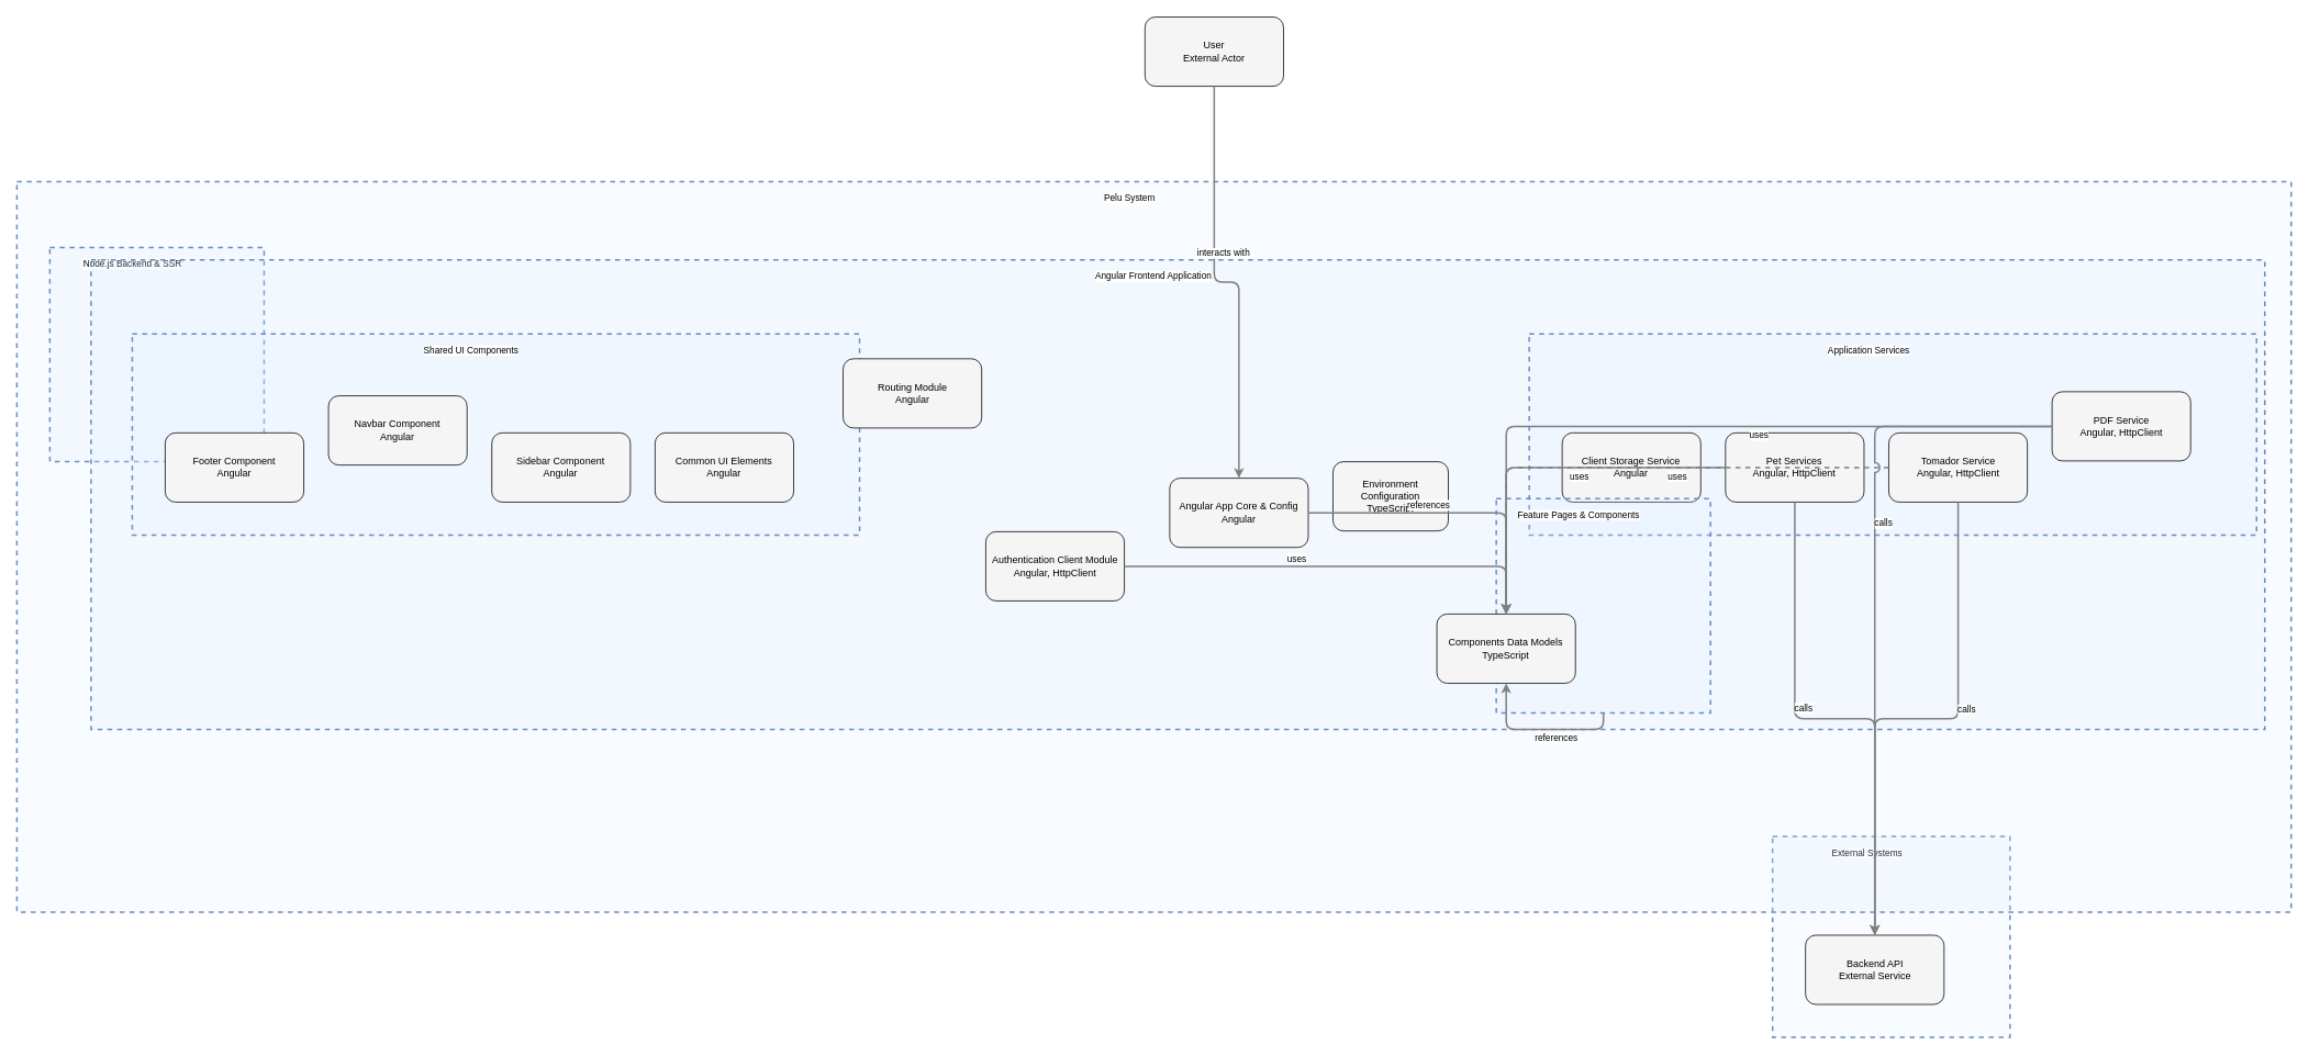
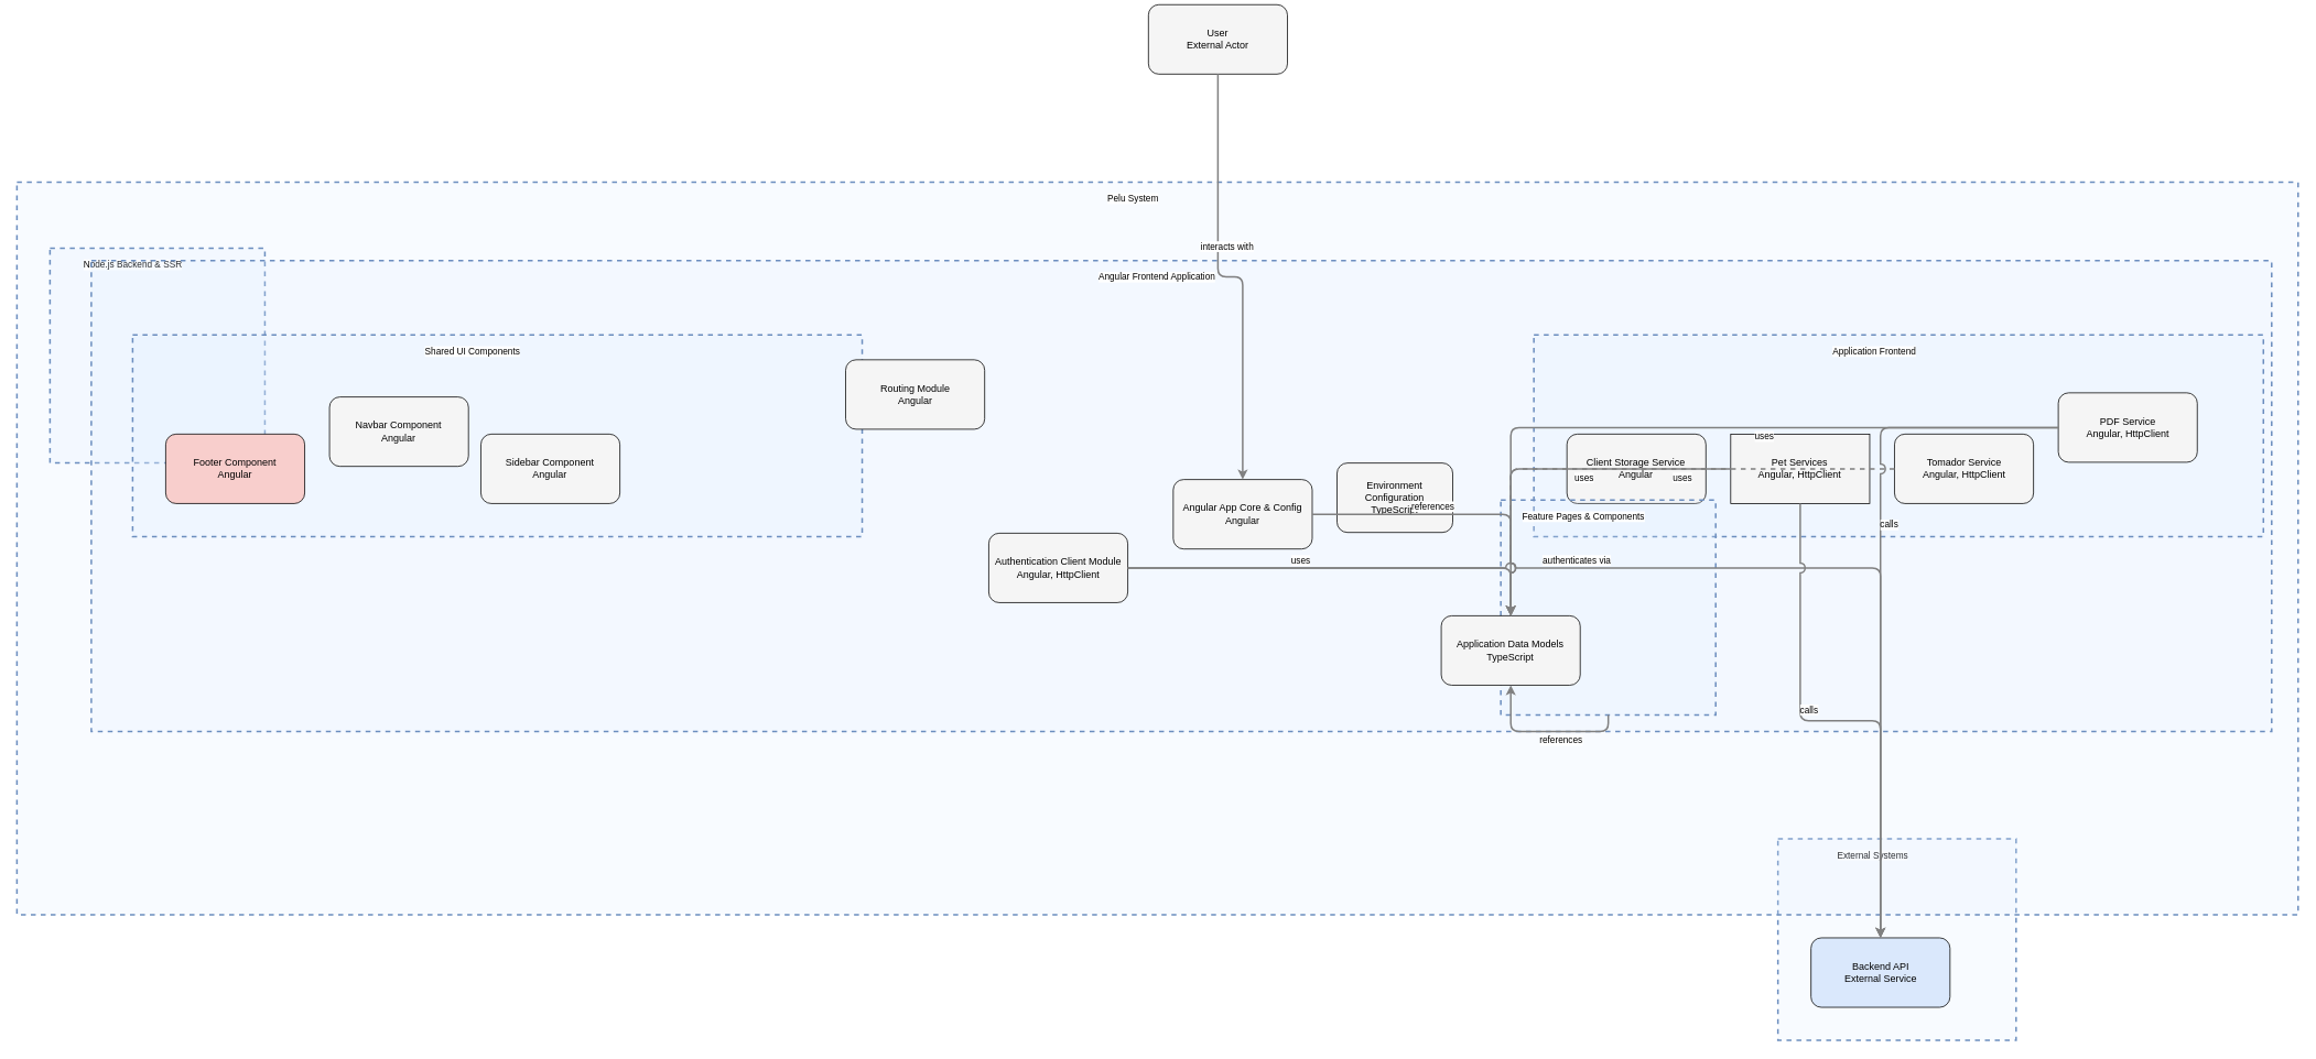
  <mxCell id="0" />
  <mxCell id="1" parent="0" />
  <mxCell id="2" value="" style="html=1;whiteSpace=wrap;container=1;fillColor=#dae8fc;strokeColor=#6c8ebf;dashed=1;fillOpacity=20;strokeWidth=2;containerType=none;recursiveResize=0;movable=1;resizable=1;autosize=0;dropTarget=0" vertex="1" parent="10"><mxGeometry x="1745.263" y="90" width="882.631" height="244.079" as="geometry" /></mxCell>
- <mxCell id="3" value="Application Services" style="edgeLabel;html=1;align=center;verticalAlign=middle;resizable=0;labelBackgroundColor=white;spacing=5" vertex="1" parent="10"><mxGeometry x="1753.263" y="98" width="806.631" height="24" as="geometry" /></mxCell>
+ <mxCell id="3" value="Application Frontend" style="edgeLabel;html=1;align=center;verticalAlign=middle;resizable=0;labelBackgroundColor=white;spacing=5" vertex="1" parent="10"><mxGeometry x="1753.263" y="98" width="806.631" height="24" as="geometry" /></mxCell>
  <mxCell id="4" value="" style="html=1;whiteSpace=wrap;container=1;fillColor=#dae8fc;strokeColor=#6c8ebf;dashed=1;fillOpacity=20;strokeWidth=2;containerType=none;recursiveResize=0;movable=1;resizable=1;autosize=0;dropTarget=0" vertex="1" parent="10"><mxGeometry x="50" y="90" width="882.631" height="244.079" as="geometry" /></mxCell>
  <mxCell id="5" value="Shared UI Components" style="edgeLabel;html=1;align=center;verticalAlign=middle;resizable=0;labelBackgroundColor=white;spacing=5" vertex="1" parent="10"><mxGeometry x="58" y="98" width="806.631" height="24" as="geometry" /></mxCell>
  <mxCell id="6" value="" style="html=1;whiteSpace=wrap;container=1;fillColor=#dae8fc;strokeColor=#6c8ebf;dashed=1;fillOpacity=20;strokeWidth=2;containerType=none;recursiveResize=0;movable=1;resizable=1;autosize=0;dropTarget=0" vertex="1" parent="10"><mxGeometry x="1705.263" y="290" width="260" height="260" as="geometry" /></mxCell>
  <mxCell id="7" value="Feature Pages &amp; Components" style="edgeLabel;html=1;align=center;verticalAlign=middle;resizable=0;labelBackgroundColor=white;spacing=5" vertex="1" parent="10"><mxGeometry x="1713.263" y="298" width="184" height="24" as="geometry" /></mxCell>
  <mxCell id="8" value="" style="html=1;whiteSpace=wrap;container=1;fillColor=#dae8fc;strokeColor=#6c8ebf;dashed=1;fillOpacity=20;strokeWidth=2;containerType=none;recursiveResize=0;movable=1;resizable=1;autosize=0;dropTarget=0" vertex="1" parent="14"><mxGeometry x="40" y="80" width="260" height="260" as="geometry" /></mxCell>
  <mxCell id="9" value="Node.js Backend &amp; SSR" style="edgeLabel;html=1;align=center;verticalAlign=middle;resizable=0;labelBackgroundColor=white;spacing=5" vertex="1" parent="14"><mxGeometry x="48" y="88" width="184" height="24" as="geometry" /></mxCell>
  <mxCell id="10" value="" style="html=1;whiteSpace=wrap;container=1;fillColor=#dae8fc;strokeColor=#6c8ebf;dashed=1;fillOpacity=20;strokeWidth=2;containerType=none;recursiveResize=0;movable=1;resizable=1;autosize=0;dropTarget=0" vertex="1" parent="14"><mxGeometry x="90" y="95" width="2637.894" height="570" as="geometry" /></mxCell>
  <mxCell id="11" value="Angular Frontend Application" style="edgeLabel;html=1;align=center;verticalAlign=middle;resizable=0;labelBackgroundColor=white;spacing=5" vertex="1" parent="14"><mxGeometry x="98" y="103" width="2561.894" height="24" as="geometry" /></mxCell>
  <mxCell id="12" value="" style="html=1;whiteSpace=wrap;container=1;fillColor=#dae8fc;strokeColor=#6c8ebf;dashed=1;fillOpacity=20;strokeWidth=2;containerType=none;recursiveResize=0;movable=1;resizable=1;autosize=0;dropTarget=0" vertex="1" parent="1"><mxGeometry x="2150.526" y="1015" width="288.158" height="244.079" as="geometry" /></mxCell>
  <mxCell id="13" value="External Systems" style="edgeLabel;html=1;align=center;verticalAlign=middle;resizable=0;labelBackgroundColor=white;spacing=5" vertex="1" parent="1"><mxGeometry x="2158.526" y="1023" width="212.158" height="24" as="geometry" /></mxCell>
  <mxCell id="14" value="" style="html=1;whiteSpace=wrap;container=1;fillColor=#dae8fc;strokeColor=#6c8ebf;dashed=1;fillOpacity=20;strokeWidth=2;containerType=none;recursiveResize=0;movable=1;resizable=1;autosize=0;dropTarget=0" vertex="1" parent="1"><mxGeometry x="20" y="220" width="2759.894" height="887" as="geometry" /></mxCell>
  <mxCell id="15" value="Pelu System" style="edgeLabel;html=1;align=center;verticalAlign=middle;resizable=0;labelBackgroundColor=white;spacing=5" vertex="1" parent="1"><mxGeometry x="28" y="228" width="2683.894" height="24" as="geometry" /></mxCell>
- <mxCell id="16" value="User&lt;br&gt;External Actor" style="rounded=1;whiteSpace=wrap;html=1;fillColor=#f5f5f5" vertex="1" parent="1"><mxGeometry x="1388.947" y="20" width="168.158" height="84.079" as="geometry" /></mxCell>
- <mxCell id="17" value="Backend API&lt;br&gt;External Service" style="rounded=1;whiteSpace=wrap;html=1;fillColor=#f5f5f5" vertex="1" parent="12"><mxGeometry x="40" y="120" width="168.158" height="84.079" as="geometry" /></mxCell>
+ <mxCell id="16" value="User&lt;br&gt;External Actor" style="rounded=1;whiteSpace=wrap;html=1;fillColor=#f5f5f5" vertex="1" parent="1"><mxGeometry x="1388.947" y="5" width="168.158" height="84.079" as="geometry" /></mxCell>
+ <mxCell id="17" value="Backend API&lt;br&gt;External Service" style="rounded=1;whiteSpace=wrap;html=1;fillColor=#dae8fc;" vertex="1" parent="12"><mxGeometry x="40" y="120" width="168.158" height="84.079" as="geometry" /></mxCell>
  <mxCell id="18" value="Angular App Core &amp;amp; Config&lt;br&gt;Angular" style="rounded=1;whiteSpace=wrap;html=1;fillColor=#f5f5f5" vertex="1" parent="10"><mxGeometry x="1308.947" y="265" width="168.158" height="84.079" as="geometry" /></mxCell>
  <mxCell id="19" value="Routing Module&lt;br&gt;Angular" style="rounded=1;whiteSpace=wrap;html=1;fillColor=#f5f5f5" vertex="1" parent="10"><mxGeometry x="912.631" y="120" width="168.158" height="84.079" as="geometry" /></mxCell>
  <mxCell id="20" value="Environment Configuration&lt;br&gt;TypeScript" style="rounded=1;whiteSpace=wrap;html=1;fillColor=#f5f5f5" vertex="1" parent="10"><mxGeometry x="1507.105" y="245" width="140" height="84.079" as="geometry" /></mxCell>
  <mxCell id="21" value="Authentication Client Module&lt;br&gt;Angular, HttpClient" style="rounded=1;whiteSpace=wrap;html=1;fillColor=#f5f5f5" vertex="1" parent="10"><mxGeometry x="1085.789" y="330" width="168.158" height="84.079" as="geometry" /></mxCell>
- <mxCell id="22" value="Components Data Models&lt;br&gt;TypeScript" style="rounded=1;whiteSpace=wrap;html=1;fillColor=#f5f5f5" vertex="1" parent="10"><mxGeometry x="1633.195" y="430" width="168.158" height="84.079" as="geometry" /></mxCell>
+ <mxCell id="22" value="Application Data Models&lt;br&gt;TypeScript" style="rounded=1;whiteSpace=wrap;html=1;fillColor=#f5f5f5" vertex="1" parent="10"><mxGeometry x="1633.195" y="430" width="168.158" height="84.079" as="geometry" /></mxCell>
  <mxCell id="23" value="Navbar Component&lt;br&gt;Angular" style="rounded=1;whiteSpace=wrap;html=1;fillColor=#f5f5f5" vertex="1" parent="4"><mxGeometry x="238.158" y="75" width="168.158" height="84.079" as="geometry" /></mxCell>
- <mxCell id="24" value="Sidebar Component&lt;br&gt;Angular" style="rounded=1;whiteSpace=wrap;html=1;fillColor=#f5f5f5" vertex="1" parent="4"><mxGeometry x="436.316" y="120" width="168.158" height="84.079" as="geometry" /></mxCell>
- <mxCell id="25" value="Footer Component&lt;br&gt;Angular" style="rounded=1;whiteSpace=wrap;html=1;fillColor=#f5f5f5" vertex="1" parent="4"><mxGeometry x="40" y="120" width="168.158" height="84.079" as="geometry" /></mxCell>
- <mxCell id="26" value="Common UI Elements&lt;br&gt;Angular" style="rounded=1;whiteSpace=wrap;html=1;fillColor=#f5f5f5" vertex="1" parent="4"><mxGeometry x="634.473" y="120" width="168.158" height="84.079" as="geometry" /></mxCell>
+ <mxCell id="24" value="Sidebar Component&lt;br&gt;Angular" style="rounded=1;whiteSpace=wrap;html=1;fillColor=#f5f5f5" vertex="1" parent="4"><mxGeometry x="421.316" y="120" width="168.158" height="84.079" as="geometry" /></mxCell>
+ <mxCell id="25" value="Footer Component&lt;br&gt;Angular" style="rounded=1;whiteSpace=wrap;html=1;fillColor=#f8cecc;" vertex="1" parent="4"><mxGeometry x="40" y="120" width="168.158" height="84.079" as="geometry" /></mxCell>
  <mxCell id="27" value="Tomador Service&lt;br&gt;Angular, HttpClient" style="rounded=1;whiteSpace=wrap;html=1;fillColor=#f5f5f5" vertex="1" parent="2"><mxGeometry x="436.316" y="120" width="168.158" height="84.079" as="geometry" /></mxCell>
- <mxCell id="28" value="Pet Services&lt;br&gt;Angular, HttpClient" style="rounded=1;whiteSpace=wrap;html=1;fillColor=#f5f5f5" vertex="1" parent="2"><mxGeometry x="238.158" y="120" width="168.158" height="84.079" as="geometry" /></mxCell>
+ <mxCell id="28" value="Pet Services&lt;br&gt;Angular, HttpClient" style="whiteSpace=wrap;html=1;fillColor=#f5f5f5;rounded=0;" vertex="1" parent="2"><mxGeometry x="238.158" y="120" width="168.158" height="84.079" as="geometry" /></mxCell>
  <mxCell id="29" value="PDF Service&lt;br&gt;Angular, HttpClient" style="rounded=1;whiteSpace=wrap;html=1;fillColor=#f5f5f5" vertex="1" parent="2"><mxGeometry x="634.473" y="70" width="168.158" height="84.079" as="geometry" /></mxCell>
  <mxCell id="30" value="Client Storage Service&lt;br&gt;Angular" style="rounded=1;whiteSpace=wrap;html=1;fillColor=#f5f5f5" vertex="1" parent="2"><mxGeometry x="40" y="120" width="168.158" height="84.079" as="geometry" /></mxCell>
  <mxCell id="31" style="edgeStyle=orthogonalEdgeStyle;rounded=1;orthogonalLoop=1;jettySize=auto;html=1;strokeColor=#808080;strokeWidth=2;jumpStyle=arc;jumpSize=10;spacing=15;labelBackgroundColor=white;labelBorderColor=none" edge="1" parent="1" source="18" target="22"><mxGeometry relative="1" as="geometry" /></mxCell>
  <mxCell id="32" value="references" style="edgeLabel;html=1;align=center;verticalAlign=middle;resizable=0;points=[];" vertex="1" connectable="0" parent="31"><mxGeometry x="-0.2" y="10" relative="1" as="geometry"><mxPoint as="offset" /></mxGeometry></mxCell>
  <mxCell id="33" style="edgeStyle=orthogonalEdgeStyle;rounded=1;orthogonalLoop=1;jettySize=auto;html=1;strokeColor=#808080;strokeWidth=2;jumpStyle=arc;jumpSize=10;spacing=15;labelBackgroundColor=white;labelBorderColor=none" edge="1" parent="1" source="21" target="22"><mxGeometry relative="1" as="geometry" /></mxCell>
  <mxCell id="34" value="uses" style="edgeLabel;html=1;align=center;verticalAlign=middle;resizable=0;points=[];" vertex="1" connectable="0" parent="33"><mxGeometry x="-0.2" y="10" relative="1" as="geometry"><mxPoint as="offset" /></mxGeometry></mxCell>
+ <mxCell id="35" style="edgeStyle=orthogonalEdgeStyle;rounded=1;orthogonalLoop=1;jettySize=auto;html=1;strokeColor=#808080;strokeWidth=2;jumpStyle=arc;jumpSize=10;spacing=15;labelBackgroundColor=white;labelBorderColor=none" edge="1" parent="1" source="21" target="17"><mxGeometry relative="1" as="geometry" /></mxCell>
+ <mxCell id="36" value="authenticates via" style="edgeLabel;html=1;align=center;verticalAlign=middle;resizable=0;points=[];" vertex="1" connectable="0" parent="35"><mxGeometry x="-0.2" y="10" relative="1" as="geometry"><mxPoint as="offset" /></mxGeometry></mxCell>
  <mxCell id="37" style="edgeStyle=orthogonalEdgeStyle;rounded=1;orthogonalLoop=1;jettySize=auto;html=1;strokeColor=#808080;strokeWidth=2;jumpStyle=arc;jumpSize=10;spacing=15;labelBackgroundColor=white;labelBorderColor=none" edge="1" parent="1" source="6" target="22"><mxGeometry relative="1" as="geometry" /></mxCell>
  <mxCell id="38" value="references" style="edgeLabel;html=1;align=center;verticalAlign=middle;resizable=0;points=[];" vertex="1" connectable="0" parent="37"><mxGeometry x="-0.2" y="10" relative="1" as="geometry"><mxPoint as="offset" /></mxGeometry></mxCell>
  <mxCell id="39" style="edgeStyle=orthogonalEdgeStyle;rounded=1;orthogonalLoop=1;jettySize=auto;html=1;strokeColor=#808080;strokeWidth=2;jumpStyle=arc;jumpSize=10;spacing=15;labelBackgroundColor=white;labelBorderColor=none" edge="1" parent="1" source="16" target="18"><mxGeometry relative="1" as="geometry" /></mxCell>
  <mxCell id="40" value="interacts with" style="edgeLabel;html=1;align=center;verticalAlign=middle;resizable=0;points=[];" vertex="1" connectable="0" parent="39"><mxGeometry x="-0.2" y="10" relative="1" as="geometry"><mxPoint as="offset" /></mxGeometry></mxCell>
  <mxCell id="41" style="edgeStyle=orthogonalEdgeStyle;rounded=1;orthogonalLoop=1;jettySize=auto;html=1;strokeColor=#808080;strokeWidth=2;jumpStyle=arc;jumpSize=10;spacing=15;labelBackgroundColor=white;labelBorderColor=none;dashed=1;" edge="1" parent="1" source="27" target="22"><mxGeometry relative="1" as="geometry" /></mxCell>
  <mxCell id="42" value="uses" style="edgeLabel;html=1;align=center;verticalAlign=middle;resizable=0;points=[];" vertex="1" connectable="0" parent="41"><mxGeometry x="-0.2" y="10" relative="1" as="geometry"><mxPoint as="offset" /></mxGeometry></mxCell>
- <mxCell id="43" style="edgeStyle=orthogonalEdgeStyle;rounded=1;orthogonalLoop=1;jettySize=auto;html=1;strokeColor=#808080;strokeWidth=2;jumpStyle=arc;jumpSize=10;spacing=15;labelBackgroundColor=white;labelBorderColor=none" edge="1" parent="1" source="27" target="17"><mxGeometry relative="1" as="geometry" /></mxCell>
- <mxCell id="44" value="calls" style="edgeLabel;html=1;align=center;verticalAlign=middle;resizable=0;points=[];" vertex="1" connectable="0" parent="43"><mxGeometry x="-0.2" y="10" relative="1" as="geometry"><mxPoint as="offset" /></mxGeometry></mxCell>
  <mxCell id="45" style="edgeStyle=orthogonalEdgeStyle;rounded=1;orthogonalLoop=1;jettySize=auto;html=1;strokeColor=#808080;strokeWidth=2;jumpStyle=arc;jumpSize=10;spacing=15;labelBackgroundColor=white;labelBorderColor=none" edge="1" parent="1" source="28" target="22"><mxGeometry relative="1" as="geometry" /></mxCell>
  <mxCell id="46" value="uses" style="edgeLabel;html=1;align=center;verticalAlign=middle;resizable=0;points=[];" vertex="1" connectable="0" parent="45"><mxGeometry x="-0.2" y="10" relative="1" as="geometry"><mxPoint as="offset" /></mxGeometry></mxCell>
  <mxCell id="47" style="edgeStyle=orthogonalEdgeStyle;rounded=1;orthogonalLoop=1;jettySize=auto;html=1;strokeColor=#808080;strokeWidth=2;jumpStyle=arc;jumpSize=10;spacing=15;labelBackgroundColor=white;labelBorderColor=none" edge="1" parent="1" source="28" target="17"><mxGeometry relative="1" as="geometry" /></mxCell>
  <mxCell id="48" value="calls" style="edgeLabel;html=1;align=center;verticalAlign=middle;resizable=0;points=[];" vertex="1" connectable="0" parent="47"><mxGeometry x="-0.2" y="10" relative="1" as="geometry"><mxPoint as="offset" /></mxGeometry></mxCell>
  <mxCell id="49" style="edgeStyle=orthogonalEdgeStyle;rounded=1;orthogonalLoop=1;jettySize=auto;html=1;strokeColor=#808080;strokeWidth=2;jumpStyle=arc;jumpSize=10;spacing=15;labelBackgroundColor=white;labelBorderColor=none" edge="1" parent="1" source="29" target="22"><mxGeometry relative="1" as="geometry" /></mxCell>
  <mxCell id="50" value="uses" style="edgeLabel;html=1;align=center;verticalAlign=middle;resizable=0;points=[];" vertex="1" connectable="0" parent="49"><mxGeometry x="-0.2" y="10" relative="1" as="geometry"><mxPoint as="offset" /></mxGeometry></mxCell>
  <mxCell id="51" style="edgeStyle=orthogonalEdgeStyle;rounded=1;orthogonalLoop=1;jettySize=auto;html=1;strokeColor=#808080;strokeWidth=2;jumpStyle=arc;jumpSize=10;spacing=15;labelBackgroundColor=white;labelBorderColor=none" edge="1" parent="1" source="29" target="17"><mxGeometry relative="1" as="geometry" /></mxCell>
  <mxCell id="52" value="calls" style="edgeLabel;html=1;align=center;verticalAlign=middle;resizable=0;points=[];" vertex="1" connectable="0" parent="51"><mxGeometry x="-0.2" y="10" relative="1" as="geometry"><mxPoint as="offset" /></mxGeometry></mxCell>
